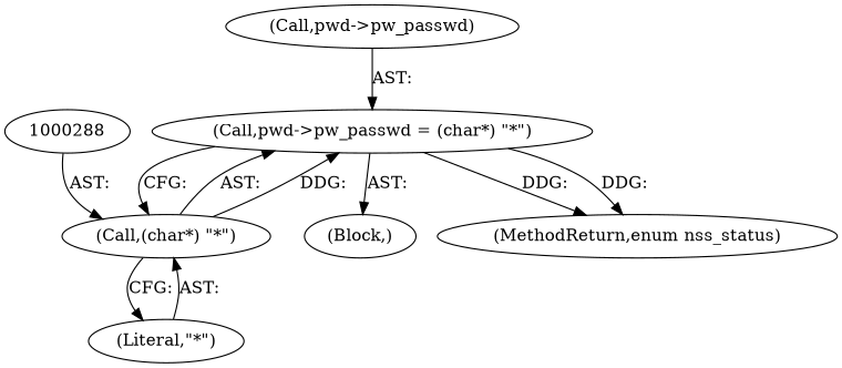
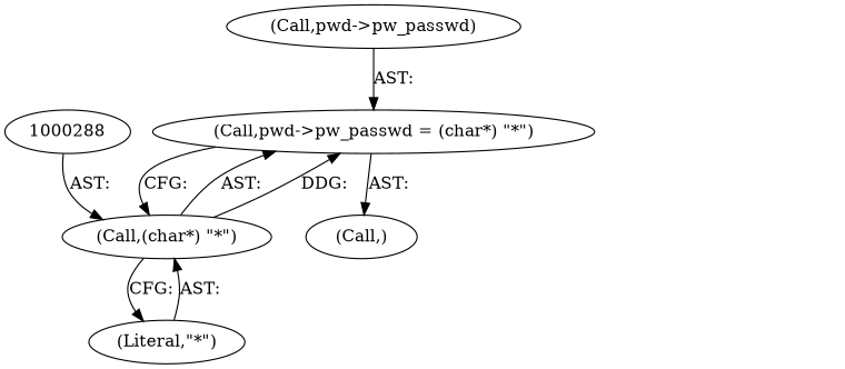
  digraph {
    n1 [label="(Call,pwd->pw_passwd = (char*) \"*\")"]
    n2 [label="(Call,(char*) \"*\")"]
-   n3 [label="(Block,)"]
-   n4 [label="(MethodReturn,enum nss_status)"]
+   n3 [label="(Call,)"]
    n5 [label="(Literal,\"*\")"]
    n6 [label="(Call,pwd->pw_passwd)"]
    1000288
    n1 -> n2 [label="CFG: "]
    n1 -> n3 [label="AST: "]
-   n1 -> n4 [label="DDG: "]
-   n1 -> n4 [label="DDG: "]
    n2 -> n1 [label="AST: "]
    n2 -> n1 [label="DDG: "]
    n2 -> n5 [label="CFG: "]
    n5 -> n2 [label="AST: "]
    n6 -> n1 [label="AST: "]
    1000288 -> n2 [label="AST: "]
  }
